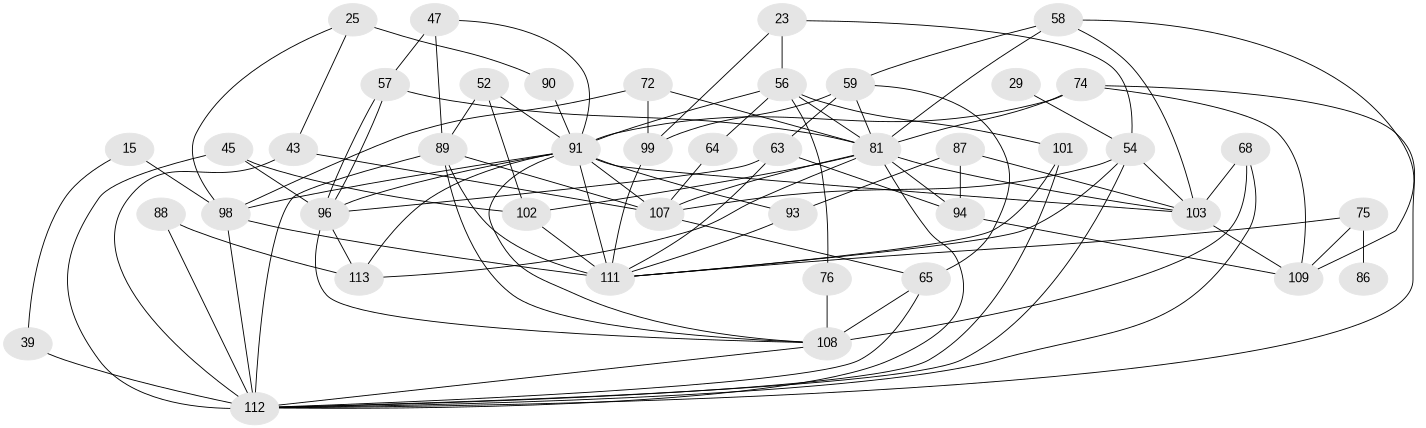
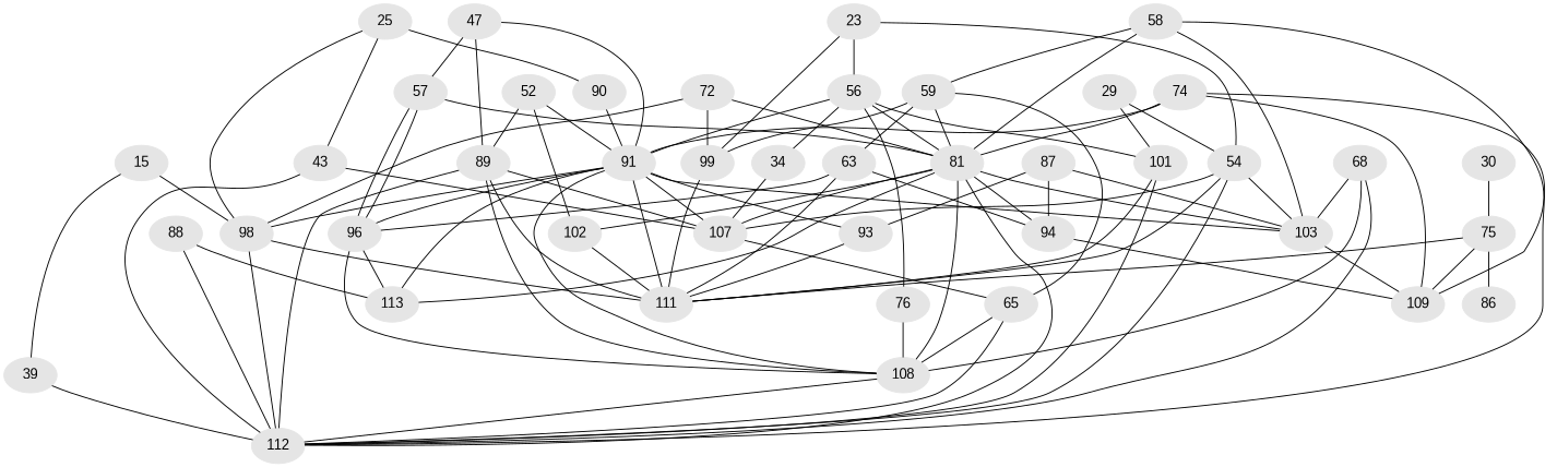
  graph {
    fontname="Liberation Sans"
    node [color=gray90 fontname="Liberation Sans" style=filled]
    edge [fontname="Liberation Sans"]
    n1 [label=39]
    15
    98 [super="+66"]
    112 [super="+20+104"]
    89 [super="+67"]
    107 [super="+100"]
    111 [super="+37+82+106+50"]
    108 [super="+36+85+41"]
    54 [super="+40"]
    103 [super="+78"]
    23
    56 [super="+26"]
    99
    101
    91 [super="+27+70+80+46"]
-   64
+   64 [label=34]
    76
    81 [super="+18+77+71+79"]
    25 [super="+4"]
    43
    90
    29
+   30 [super="+22"]
    75
    109 [super="+73"]
    86
    65
    96 [super="+9+60"]
    113 [super="+110"]
-   45
    102 [super="+13"]
    57 [super="+39"]
    47
    93
    52
    94
    58 [super="+12"]
    59
    63 [super="+7"]
    68
    72 [super="+2"]
    74 [super="+51"]
    87
    88
    n1 -- 112
    15 -- n1
    15 -- 98 [weight=2]
    98 -- 112 [weight=5]
    98 -- 111
    89 -- 112
    89 -- 107
    89 -- 111
    89 -- 108 [weight=2]
    107 -- 65 [weight=2]
    108 -- 112
    54 -- 112
    54 -- 107
    54 -- 111
    54 -- 103 [weight=2]
    103 -- 109
    23 -- 54
    23 -- 56
    23 -- 99
    56 -- 101 [weight=2]
    56 -- 91 [weight=2]
    56 -- 64 [weight=2]
    56 -- 76
    56 -- 81
    99 -- 111 [weight=2]
    101 -- 112
    101 -- 111
    91 -- 98 [weight=3]
    91 -- 107 [weight=2]
    91 -- 111 [weight=3]
    91 -- 108 [weight=3]
    91 -- 103 [weight=2]
    91 -- 96
    91 -- 113
    91 -- 93 [weight=2]
    64 -- 107 [weight=2]
    76 -- 108
    81 -- 112
    81 -- 107 [weight=2]
+   81 -- 108 [weight=5]
    81 -- 103
    81 -- 113 [weight=4]
    81 -- 102
    81 -- 94 [weight=2]
    25 -- 98
    25 -- 43
    25 -- 90 [weight=2]
    43 -- 112
    43 -- 107
    90 -- 91
    29 -- 54
+   29 -- 101
+   30 -- 75 [weight=2]
    75 -- 111
    75 -- 109 [weight=2]
    75 -- 86
    65 -- 112 [weight=2]
    65 -- 108
    96 -- 108
    96 -- 113
-   45 -- 112
-   45 -- 96
-   45 -- 102
    102 -- 111 [weight=2]
    57 -- 81
    57 -- 96 [weight=3]
    57 -- 96
    47 -- 89
    47 -- 91
    47 -- 57
    93 -- 111
    52 -- 89
    52 -- 91
    52 -- 102
    94 -- 109 [weight=2]
    58 -- 103
    58 -- 81 [weight=2]
    58 -- 109 [weight=2]
    58 -- 59
    59 -- 99
    59 -- 81
    59 -- 65
    59 -- 63 [weight=2]
    63 -- 111 [weight=2]
    63 -- 96
    63 -- 94
    68 -- 112
    68 -- 108
    68 -- 103
    72 -- 98
    72 -- 99 [weight=2]
    72 -- 81
    74 -- 112
    74 -- 91 [weight=2]
    74 -- 81
    74 -- 109
    87 -- 103
    87 -- 93
    87 -- 94
    88 -- 112
    88 -- 113
  }
